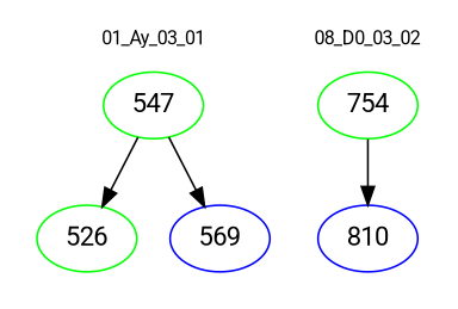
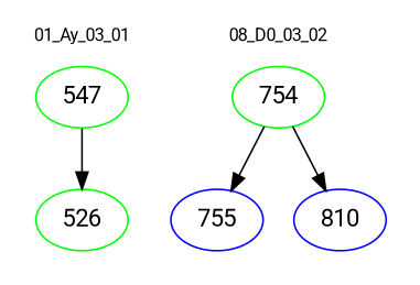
  digraph {
    fontname=Roboto
    node [color=green fontname=Roboto]
    edge [color=black fontname=Roboto]
    n1 [label=547]
    n2 [label=526]
-   n3 [color=blue label=569]
    n4 [label=754]
+   n5 [color=blue label=755]
    n6 [color=blue label=810]
    subgraph cluster_1 {
      color=white
      fontsize=10
      label="01_Ay_03_01"
      n1
      n2
-     n3
    }
    subgraph cluster_2 {
      color=white
      fontsize=10
      label="08_D0_03_02"
      n4
+     n5
      n6
    }
    n1 -> n2
-   n1 -> n3
+   n4 -> n5
    n4 -> n6
  }
